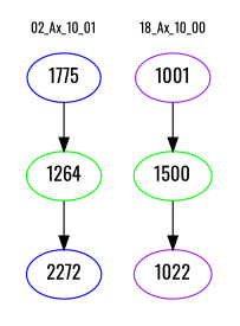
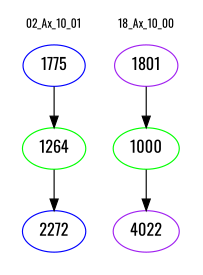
  digraph {
    fontname=Oswald
    node [color=blue fontname=Oswald]
    edge [color=black fontname=Oswald]
    n1 [label=1775]
    n2 [color=green label=1264]
    n3 [label=2272]
-   n4 [color=purple label=1001]
-   n5 [color=green label=1500]
-   n6 [color=purple label=1022]
+   n4 [color=purple label=1801]
+   n5 [color=green label=1000]
+   n6 [color=purple label=4022]
    subgraph cluster_1 {
      color=white
      fontsize=10
      label="02_Ax_10_01"
      n1
      n2
      n3
    }
    subgraph cluster_2 {
      color=white
      fontsize=10
      label="18_Ax_10_00"
      n4
      n5
      n6
    }
    n1 -> n2
    n2 -> n3
    n4 -> n5
    n5 -> n6
  }
